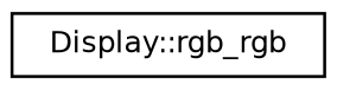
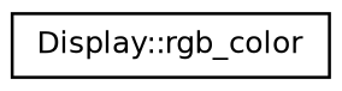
  digraph {
    rankdir=LR
-   n1 [color=black fillcolor=white fontname=Helvetica fontsize=10 height=0.2 label="Display::rgb_rgb" shape=record style=filled width=0.4]
+   n1 [color=black fillcolor=white fontname=Helvetica fontsize=10 height=0.2 label="Display::rgb_color" shape=record style=filled width=0.4]
  }
